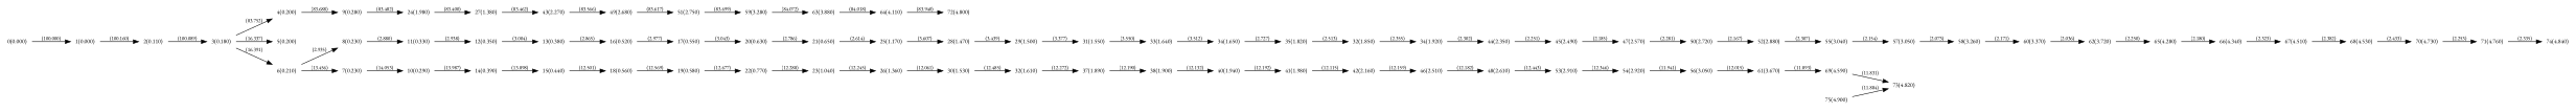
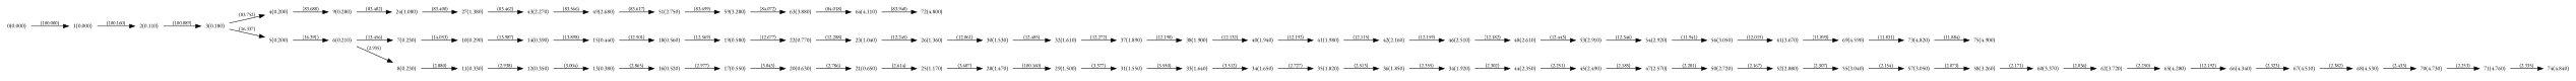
  digraph {
    fontname="EB Garamond"
    rankdir=LR
    node [fontname="EB Garamond" fontsize=11 shape=plaintext]
    edge [fontname="EB Garamond" fontsize=10]
    n1 [label="0(0.000)"]
    n2 [label="1(0.000)"]
    n3 [label="2(0.110)"]
    n4 [label="3(0.180)"]
    n5 [label="4(0.200)"]
    n6 [label="5(0.200)"]
    n7 [label="9(0.280)"]
    n8 [label="6(0.210)"]
-   n9 [label="24(1.980)"]
+   n9 [label="24(1.080)"]
    n10 [label="7(0.230)"]
    n11 [label="8(0.230)"]
    n12 [label="10(0.290)"]
    n13 [label="11(0.330)"]
    n14 [label="14(0.390)"]
    n15 [label="12(0.350)"]
    n16 [label="27(1.380)"]
    n17 [label="15(0.440)"]
    n18 [label="13(0.380)"]
    n19 [label="16(0.520)"]
    n20 [label="17(0.550)"]
    n21 [label="18(0.560)"]
    n22 [label="19(0.580)"]
    n23 [label="20(0.630)"]
    n24 [label="21(0.650)"]
    n25 [label="22(0.770)"]
    n26 [label="23(1.040)"]
    n27 [label="25(1.170)"]
    n28 [label="28(1.470)"]
    n29 [label="26(1.360)"]
    n30 [label="30(1.530)"]
    n31 [label="43(2.270)"]
    n32 [label="29(1.500)"]
    n33 [label="32(1.610)"]
    n34 [label="49(2.680)"]
    n35 [label="31(1.550)"]
    n36 [label="33(1.640)"]
    n37 [label="37(1.890)"]
    n38 [label="34(1.650)"]
    n39 [label="38(1.900)"]
    n40 [label="35(1.820)"]
-   n41 [label="32(1.850)"]
+   n41 [label="36(1.850)"]
    n42 [label="34(1.920)"]
    n43 [label="44(2.350)"]
    n44 [label="40(1.940)"]
    n45 [label="41(1.980)"]
    n46 [label="45(2.490)"]
    n47 [label="42(2.160)"]
    n48 [label="46(2.510)"]
    n49 [label="48(2.610)"]
    n50 [label="51(2.750)"]
    n51 [label="47(2.570)"]
    n52 [label="50(2.720)"]
    n53 [label="53(2.910)"]
    n54 [label="52(2.880)"]
    n55 [label="54(2.920)"]
    n56 [label="59(3.280)"]
    n57 [label="55(3.040)"]
    n58 [label="63(3.880)"]
    n59 [label="57(3.050)"]
    n60 [label="56(3.050)"]
    n61 [label="61(3.670)"]
    n62 [label="58(3.260)"]
    n63 [label="69(4.590)"]
    n64 [label="60(3.370)"]
    n65 [label="62(3.720)"]
    n66 [label="64(4.110)"]
    n67 [label="65(4.280)"]
    n68 [label="73(4.820)"]
    n69 [label="66(4.340)"]
    n70 [label="72(4.800)"]
    n71 [label="67(4.510)"]
    n72 [label="68(4.530)"]
    n73 [label="70(4.730)"]
    n74 [label="71(4.760)"]
    n75 [label="75(4.900)"]
    n76 [label="74(4.840)"]
    n1 -> n2 [label="(100.000)"]
    n2 -> n3 [label="(100.160)"]
    n3 -> n4 [label="(100.089)"]
    n4 -> n5 [label="(83.752)"]
    n4 -> n6 [label="(16.337)"]
    n5 -> n7 [label="(83.688)"]
-   n4 -> n8 [label="(16.391)"]
+   n6 -> n8 [label="(16.391)"]
    n7 -> n9 [label="(83.482)"]
    n8 -> n10 [label="(13.456)"]
    n8 -> n11 [label="(2.935)"]
    n9 -> n16 [label="(83.400)"]
    n10 -> n12 [label="(14.053)"]
    n11 -> n13 [label="(2.880)"]
    n12 -> n14 [label="(13.987)"]
    n13 -> n15 [label="(2.938)"]
    n14 -> n17 [label="(13.898)"]
    n15 -> n18 [label="(3.004)"]
    n16 -> n31 [label="(83.462)"]
    n17 -> n21 [label="(12.501)"]
    n18 -> n19 [label="(2.865)"]
    n19 -> n20 [label="(2.977)"]
    n20 -> n23 [label="(3.043)"]
    n21 -> n22 [label="(12.569)"]
    n22 -> n25 [label="(12.677)"]
    n23 -> n24 [label="(2.786)"]
    n24 -> n27 [label="(2.614)"]
    n25 -> n26 [label="(12.288)"]
    n26 -> n29 [label="(12.245)"]
    n27 -> n28 [label="(3.607)"]
-   n28 -> n32 [label="(3.439)"]
+   n28 -> n32 [label="(100.160)"]
    n29 -> n30 [label="(12.061)"]
    n30 -> n33 [label="(12.485)"]
    n31 -> n34 [label="(83.566)"]
    n32 -> n35 [label="(3.377)"]
    n33 -> n37 [label="(12.272)"]
    n34 -> n50 [label="(83.617)"]
    n35 -> n36 [label="(3.550)"]
    n36 -> n38 [label="(3.512)"]
    n37 -> n39 [label="(12.190)"]
    n38 -> n40 [label="(2.727)"]
    n39 -> n44 [label="(12.132)"]
    n40 -> n41 [label="(2.513)"]
    n41 -> n42 [label="(2.355)"]
    n42 -> n43 [label="(2.302)"]
    n43 -> n46 [label="(2.251)"]
    n44 -> n45 [label="(12.192)"]
    n45 -> n47 [label="(12.115)"]
    n46 -> n51 [label="(2.185)"]
    n47 -> n48 [label="(12.159)"]
    n48 -> n49 [label="(12.182)"]
    n49 -> n53 [label="(12.443)"]
    n50 -> n56 [label="(83.699)"]
    n51 -> n52 [label="(2.281)"]
    n52 -> n54 [label="(2.167)"]
    n53 -> n55 [label="(12.346)"]
    n54 -> n57 [label="(2.307)"]
    n55 -> n60 [label="(11.941)"]
    n56 -> n58 [label="(84.072)"]
    n57 -> n59 [label="(2.154)"]
    n58 -> n66 [label="(84.018)"]
    n59 -> n62 [label="(2.073)"]
    n60 -> n61 [label="(12.015)"]
    n61 -> n63 [label="(11.893)"]
    n62 -> n64 [label="(2.171)"]
    n63 -> n68 [label="(11.831)"]
    n64 -> n65 [label="(2.036)"]
    n65 -> n67 [label="(2.250)"]
    n66 -> n70 [label="(83.940)"]
-   n67 -> n69 [label="(2.180)"]
-   n75 -> n68 [label="(11.884)"]
+   n67 -> n69 [label="(12.192)"]
+   n68 -> n75 [label="(11.884)"]
    n69 -> n71 [label="(2.323)"]
    n71 -> n72 [label="(2.382)"]
    n72 -> n73 [label="(2.433)"]
    n73 -> n74 [label="(2.253)"]
    n74 -> n76 [label="(2.335)"]
  }
